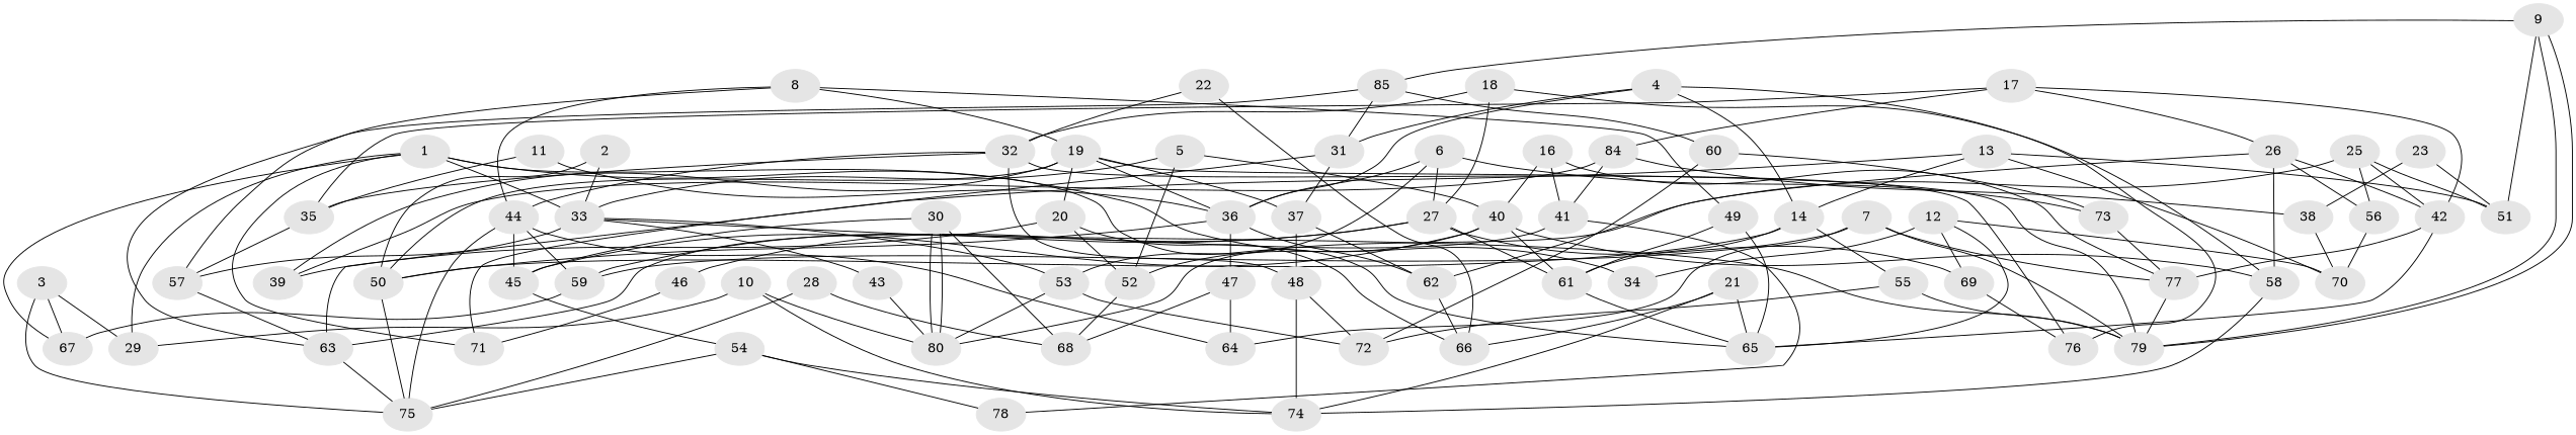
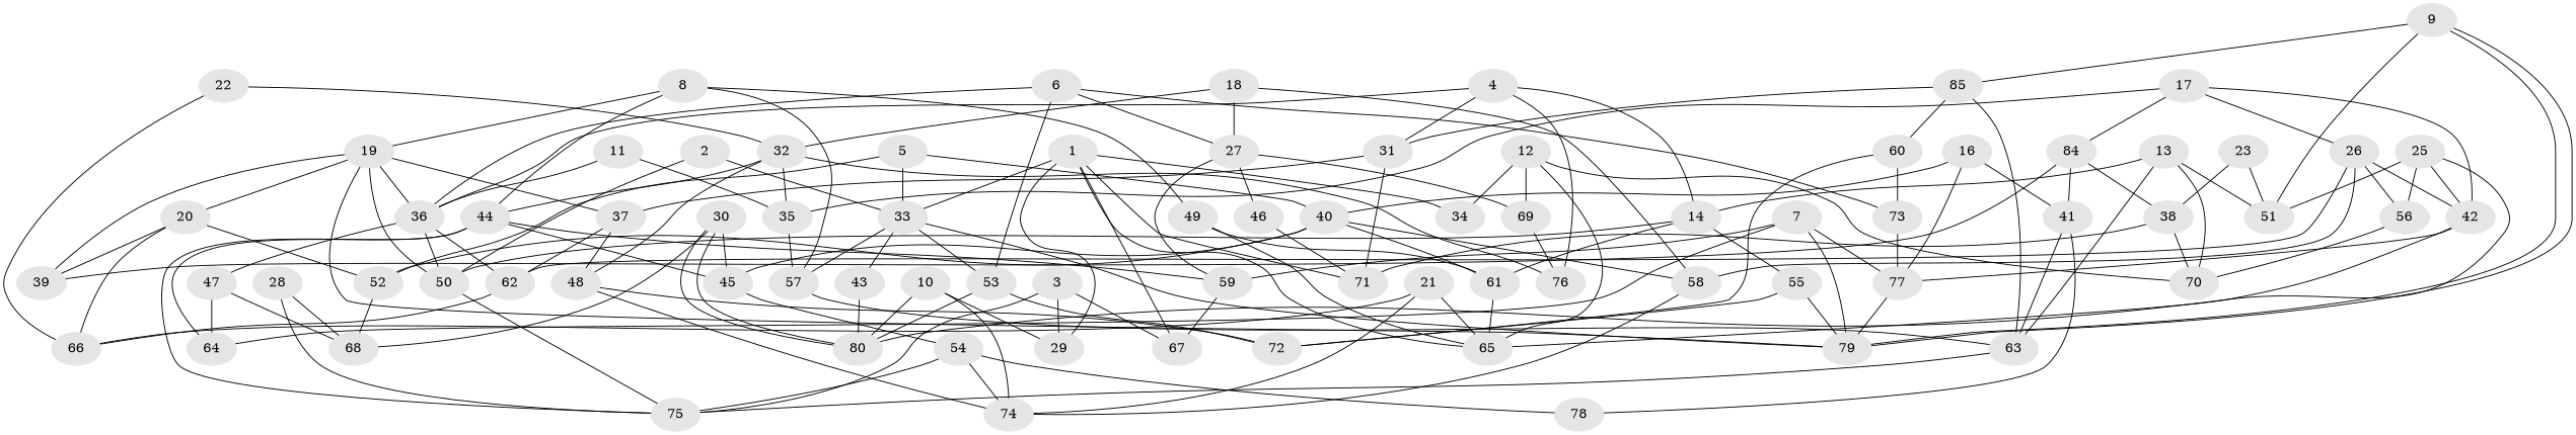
  graph {
    node [color=gray90 style=filled]
    1
    29
    33
    34
    65
    67
    71
    53
    79
    57
    43
    2
    50
    75
    3
    4
    14
    31
    76
    36
    55
    61
    37
    5
    40
    52
    58
    45
    68
    6
    27
    73
    59
    69
    46
    62
    47
    80
    72
    77
    7
    64
    8
    19
    44
    49
    20
    39
    63
    9
    n51 [label=85]
    51
    60
    10
    74
    11
    35
    12
    70
    13
    16
    41
    78
    17
    n65 [label=84]
    26
    42
    38
    56
    18
    32
    48
    66
    21
    22
    23
    25
    28
    30
    54
    1 -- 29
    1 -- 33
    1 -- 34
    1 -- 65
    1 -- 67
    1 -- 71
    33 -- 53
    33 -- 79
    33 -- 57
    33 -- 43
    53 -- 80
    53 -- 72
    57 -- 63
    43 -- 80
    2 -- 33
    2 -- 50
    50 -- 75
    3 -- 29
    3 -- 67
    3 -- 75
    4 -- 14
    4 -- 31
    4 -- 76
    4 -- 36
    14 -- 50
    14 -- 55
    14 -- 61
    31 -- 71
    31 -- 37
    36 -- 50
    36 -- 62
    36 -- 47
    55 -- 79
    55 -- 72
    61 -- 65
    37 -- 62
    37 -- 48
    5 -- 33
    5 -- 40
    5 -- 52
    40 -- 61
    40 -- 52
    40 -- 58
    40 -- 45
    52 -- 68
    58 -- 74
    45 -- 54
    6 -- 53
    6 -- 36
    6 -- 27
    6 -- 73
-   27 -- 61
    27 -- 59
    27 -- 69
    27 -- 46
    73 -- 77
    59 -- 67
    69 -- 76
    46 -- 71
    62 -- 66
    47 -- 68
    47 -- 64
    77 -- 79
    7 -- 79
    7 -- 59
    7 -- 77
    7 -- 64
    8 -- 57
    8 -- 19
    8 -- 44
    8 -- 49
    19 -- 79
    19 -- 50
    19 -- 36
    19 -- 37
    19 -- 20
    19 -- 39
    44 -- 75
    44 -- 45
    44 -- 59
    44 -- 64
    49 -- 65
    49 -- 61
    20 -- 52
    20 -- 39
    20 -- 66
    63 -- 75
    9 -- 79
    9 -- 79
    9 -- n51
    9 -- 51
    n51 -- 31
    n51 -- 63
    n51 -- 60
    60 -- 73
    60 -- 72
    10 -- 29
    10 -- 80
    10 -- 74
    11 -- 36
    11 -- 35
    35 -- 57
    12 -- 34
    12 -- 65
    12 -- 69
    12 -- 70
    13 -- 14
    13 -- 63
    13 -- 51
    13 -- 70
    16 -- 40
    16 -- 77
    16 -- 41
    41 -- 63
    41 -- 78
    17 -- 35
    17 -- n65
    17 -- 26
    17 -- 42
    n65 -- 39
    n65 -- 41
    n65 -- 38
    26 -- 58
    26 -- 62
    26 -- 42
    26 -- 56
    42 -- 65
    42 -- 77
+   38 -- 71
    38 -- 70
    56 -- 70
    18 -- 58
    18 -- 27
    18 -- 32
    32 -- 76
    32 -- 44
    32 -- 35
    32 -- 48
    48 -- 72
    48 -- 74
    21 -- 65
    21 -- 74
    21 -- 66
    22 -- 32
    22 -- 66
    23 -- 51
    23 -- 38
    25 -- 80
    25 -- 51
    25 -- 42
    25 -- 56
    28 -- 75
    28 -- 68
    30 -- 45
    30 -- 68
    30 -- 80
    30 -- 80
    54 -- 75
    54 -- 74
    54 -- 78
  }
